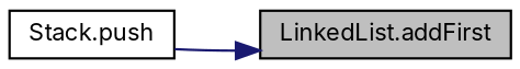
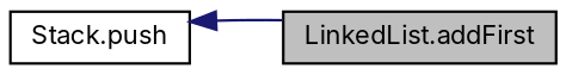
  digraph {
    rankdir=RL
    fontname=Inter
    node [color=black fontname=Inter fontsize=10 shape=record style=filled]
    n1 [fillcolor=grey75 fontcolor=black height=0.2 label="LinkedList.addFirst" width=0.4]
    n2 [fillcolor=white height=0.2 label="Stack.push" width=0.4]
-   n1 -> n2 [color=midnightblue dir=back fontname=Inter fontsize=10 labelfontname=Helvetica labelfontsize=10 style=solid]
+   n2 -> n1 [color=midnightblue dir=back fontname=Inter fontsize=10 labelfontname=Helvetica labelfontsize=10 style=solid]
  }
